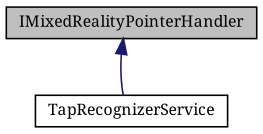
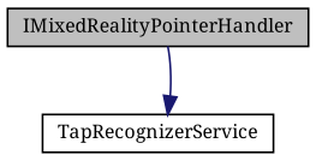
  digraph {
    fontname="Noto Serif"
    node [color=black fontname="Noto Serif" fontsize=10 shape=record style=filled]
    n1 [fillcolor=grey75 fontcolor=black height=0.2 label=IMixedRealityPointerHandler width=0.4]
    n2 [fillcolor=white height=0.2 label=TapRecognizerService width=0.4]
-   n1 -> n2 [color=midnightblue dir=back fontname="Noto Serif" fontsize=10 labelfontname=Helvetica labelfontsize=10 style=solid]
+   n2 -> n1 [color=midnightblue dir=back fontname="Noto Serif" fontsize=10 labelfontname=Helvetica labelfontsize=10 style=solid]
  }
